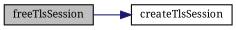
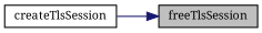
  digraph {
    rankdir=RL
    fontname="Noto Serif"
    node [color=black fontname="Noto Serif" fontsize=10 shape=record style=filled]
    n1 [fillcolor=grey75 fontcolor=black height=0.2 label=freeTlsSession width=0.4]
    n2 [fillcolor=white height=0.2 label=createTlsSession width=0.4]
-   n2 -> n1 [color=midnightblue dir=back fontname="Noto Serif" fontsize=10 labelfontname=Helvetica labelfontsize=10 style=solid]
+   n1 -> n2 [color=midnightblue dir=back fontname="Noto Serif" fontsize=10 labelfontname=Helvetica labelfontsize=10 style=solid]
  }
